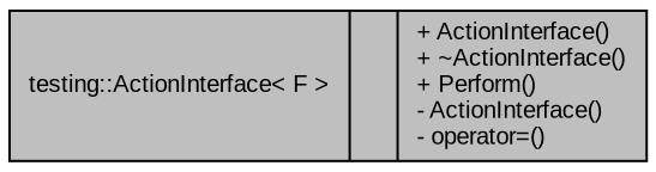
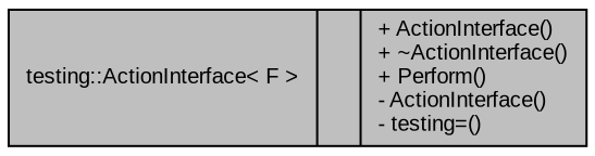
  digraph {
    rankdir=LR
    fontname="Liberation Sans"
-   n1 [color=black fillcolor=grey75 fontcolor=black fontname="Liberation Sans" fontsize=10 height=0.2 label="{testing::ActionInterface\< F \>\n||+ ActionInterface()\l+ ~ActionInterface()\l+ Perform()\l- ActionInterface()\l- operator=()\l}" shape=record style=filled width=0.4]
+   n1 [color=black fillcolor=grey75 fontcolor=black fontname="Liberation Sans" fontsize=10 height=0.2 label="{testing::ActionInterface\< F \>\n||+ ActionInterface()\l+ ~ActionInterface()\l+ Perform()\l- ActionInterface()\l- testing=()\l}" shape=record style=filled width=0.4]
  }
